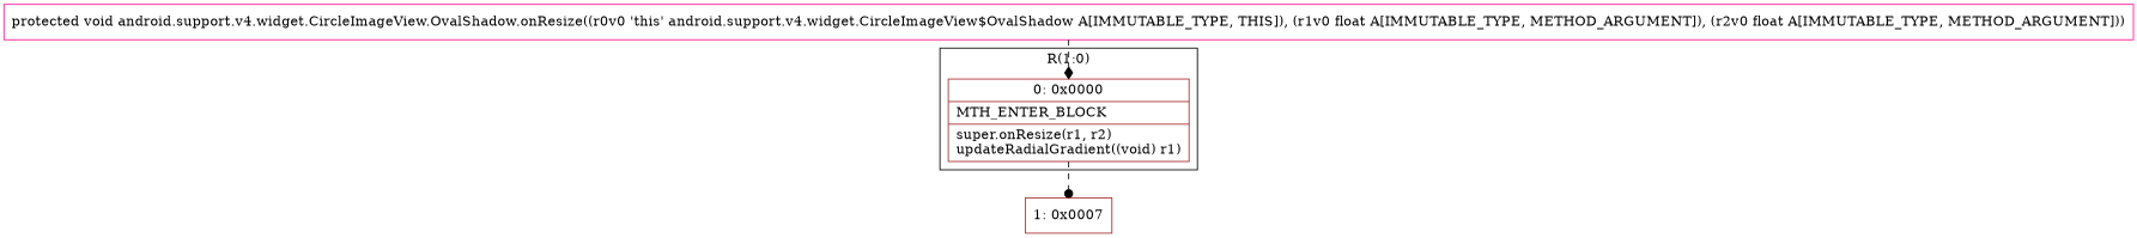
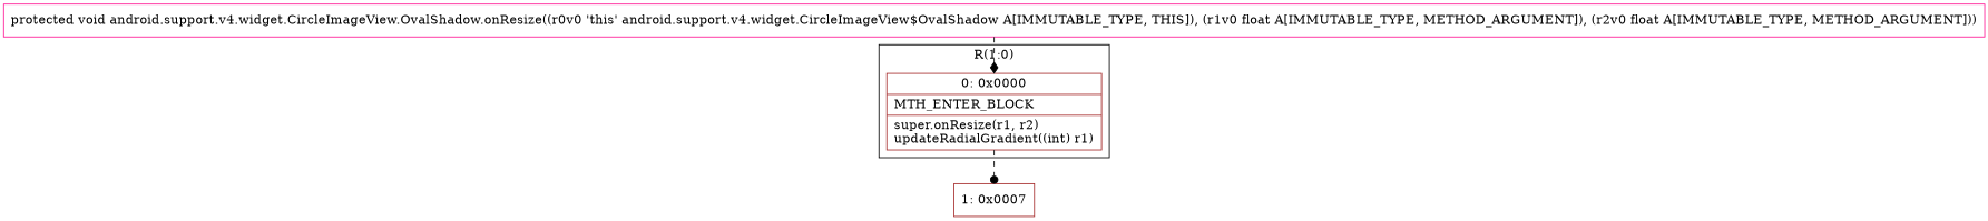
  digraph {
    node [color=brown shape=record]
    edge [color=black style=dashed]
-   n1 [label="{0\:\ 0x0000|MTH_ENTER_BLOCK\l|super.onResize(r1, r2)\lupdateRadialGradient((void) r1)\l}"]
+   n1 [label="{0\:\ 0x0000|MTH_ENTER_BLOCK\l|super.onResize(r1, r2)\lupdateRadialGradient((int) r1)\l}"]
    n2 [label="{1\:\ 0x0007}"]
    n3 [label="{protected void android.support.v4.widget.CircleImageView.OvalShadow.onResize((r0v0 'this' android.support.v4.widget.CircleImageView$OvalShadow A[IMMUTABLE_TYPE, THIS]), (r1v0 float A[IMMUTABLE_TYPE, METHOD_ARGUMENT]), (r2v0 float A[IMMUTABLE_TYPE, METHOD_ARGUMENT])) }" color=deeppink]
    subgraph cluster_1 {
      label="R(1:0)"
      n1
    }
    n1 -> n2 [arrowhead=dot]
    n3 -> n1 [arrowhead=diamond]
  }
